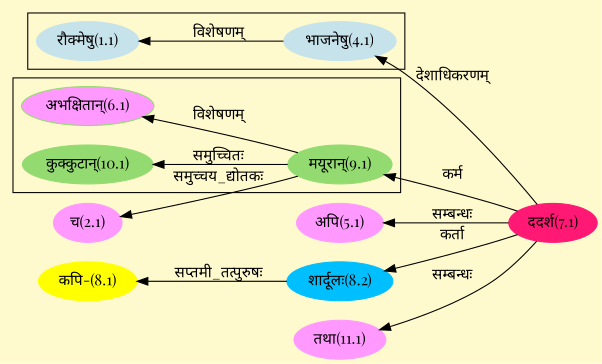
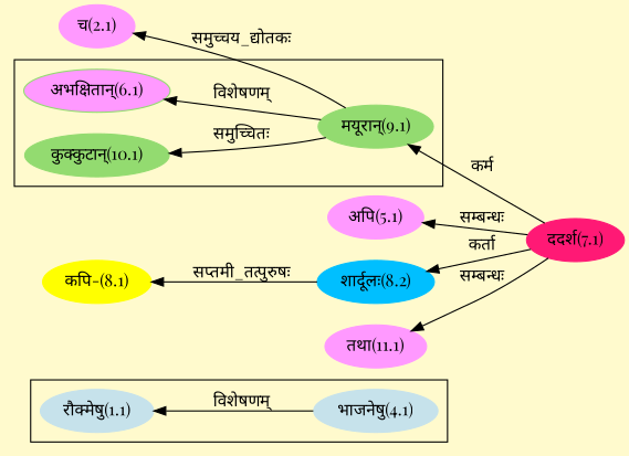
  digraph {
    bgcolor=lemonchiffon1
    compound=true
    fontname="Playfair Display"
    rankdir=LR
    node [color="#93DB70" fontname="Playfair Display" style=filled]
    edge [dir=back fontname="Playfair Display"]
    n1 [color="#C6E2EB" label="रौक्मेषु(1.1)"]
    n2 [color="#C6E2EB" label="भाजनेषु(4.1)"]
    n3 [fillcolor="#FF99FF" label="अभक्षितान्(6.1)"]
    n4 [label="मयूरान्(9.1)"]
    n5 [label="कुक्कुटान्(10.1)"]
    n6 [color="#FF1975" label="ददर्श(7.1)"]
    n7 [color="#FF99FF" label="च(2.1)"]
    n8 [color="#FF99FF" label="अपि(5.1)"]
    n9 [color="#FFFF00" label="कपि-(8.1)"]
    n10 [color="#00BFFF" label="शार्दूलः(8.2)"]
    n11 [color="#FF99FF" label="तथा(11.1)"]
    subgraph cluster_1 {
      n1
      n2
    }
    subgraph cluster_2 {
      n3
      n4
      n5
    }
    n1 -> n2 [label="विशेषणम्"]
-   n2 -> n6 [label="देशाधिकरणम्"]
    n3 -> n4 [label="विशेषणम्"]
    n4 -> n6 [label="कर्म"]
    n5 -> n4 [label="समुच्चितः"]
    n7 -> n4 [label="समुच्चय_द्योतकः"]
    n8 -> n6 [label="सम्बन्धः"]
    n9 -> n10 [label="सप्तमी_तत्पुरुषः"]
    n10 -> n6 [label="कर्ता"]
    n11 -> n6 [label="सम्बन्धः"]
  }
